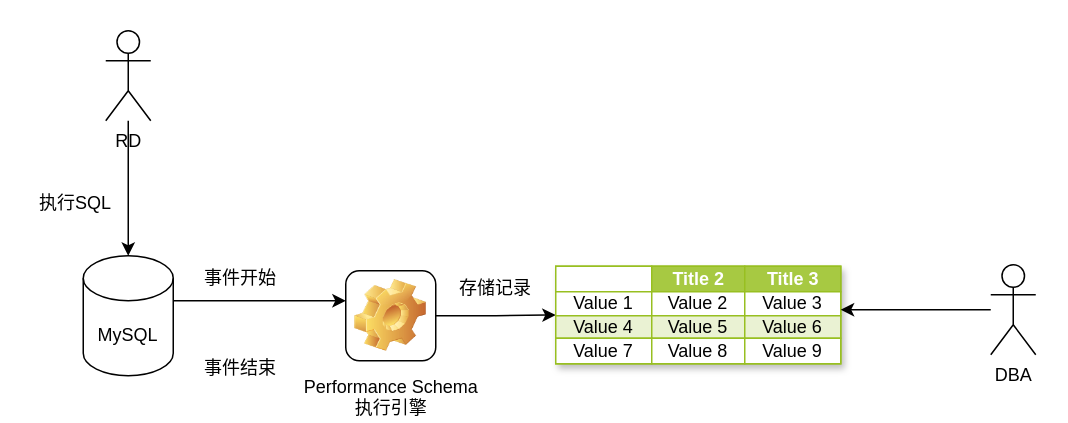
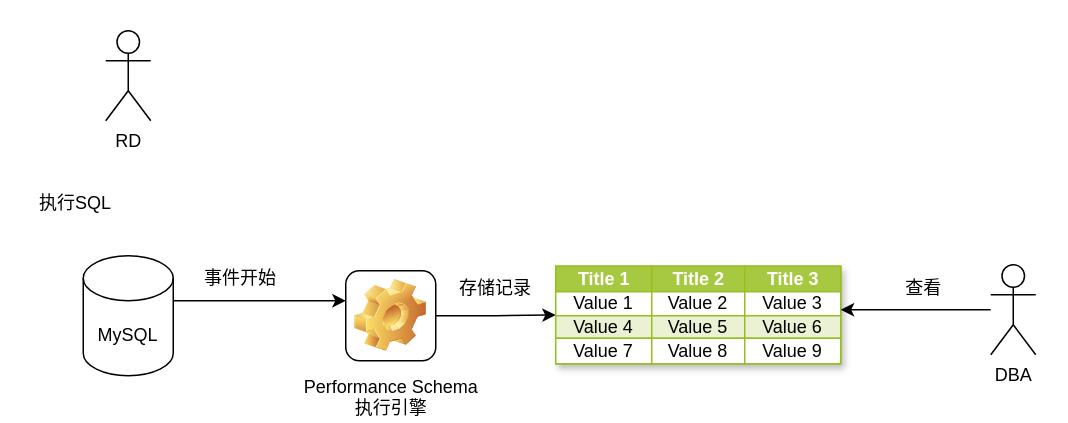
  <mxCell id="0" />
  <mxCell id="1" parent="0" />
- <mxCell id="2" style="edgeStyle=orthogonalEdgeStyle;rounded=0;orthogonalLoop=1;jettySize=auto;html=1;" edge="1" parent="1" source="3" target="5"><mxGeometry relative="1" as="geometry" /></mxCell>
  <mxCell id="3" value="RD" style="shape=umlActor;verticalLabelPosition=bottom;verticalAlign=top;html=1;outlineConnect=0;" vertex="1" parent="1"><mxGeometry x="70" y="20" width="30" height="60" as="geometry" /></mxCell>
  <mxCell id="4" style="edgeStyle=orthogonalEdgeStyle;rounded=0;orthogonalLoop=1;jettySize=auto;html=1;entryX=0;entryY=0.5;entryDx=0;entryDy=0;" edge="1" parent="1"><mxGeometry relative="1" as="geometry"><mxPoint x="115" y="200" as="sourcePoint" /><mxPoint x="230" y="200" as="targetPoint" /></mxGeometry></mxCell>
  <mxCell id="5" value="MySQL" style="shape=cylinder3;whiteSpace=wrap;html=1;boundedLbl=1;backgroundOutline=1;size=15;" vertex="1" parent="1"><mxGeometry x="55" y="170" width="60" height="80" as="geometry" /></mxCell>
  <mxCell id="6" value="" style="edgeStyle=orthogonalEdgeStyle;rounded=0;orthogonalLoop=1;jettySize=auto;html=1;" edge="1" parent="1" source="7" target="11"><mxGeometry relative="1" as="geometry" /></mxCell>
  <mxCell id="7" value="Performance Schema&lt;div&gt;执行引擎&lt;/div&gt;" style="icon;html=1;image=img/clipart/Gear_128x128.png" vertex="1" parent="1"><mxGeometry x="230" y="180" width="60" height="60" as="geometry" /></mxCell>
  <mxCell id="8" value="执行SQL" style="text;html=1;align=center;verticalAlign=middle;whiteSpace=wrap;rounded=0;" vertex="1" parent="1"><mxGeometry x="20" y="120" width="60" height="30" as="geometry" /></mxCell>
  <mxCell id="9" value="事件开始" style="text;html=1;align=center;verticalAlign=middle;whiteSpace=wrap;rounded=0;" vertex="1" parent="1"><mxGeometry x="130" y="170" width="60" height="30" as="geometry" /></mxCell>
- <mxCell id="10" value="事件结束" style="text;html=1;align=center;verticalAlign=middle;whiteSpace=wrap;rounded=0;" vertex="1" parent="1"><mxGeometry x="130" y="230" width="60" height="30" as="geometry" /></mxCell>
  <mxCell id="11" value="Assets" style="childLayout=tableLayout;recursiveResize=0;strokeColor=#98bf21;fillColor=#A7C942;shadow=1;" vertex="1" parent="1"><mxGeometry x="370" y="177" width="190" height="65" as="geometry" /></mxCell>
  <mxCell id="12" style="shape=tableRow;horizontal=0;startSize=0;swimlaneHead=0;swimlaneBody=0;top=0;left=0;bottom=0;right=0;dropTarget=0;collapsible=0;recursiveResize=0;expand=0;fontStyle=0;strokeColor=inherit;fillColor=#ffffff;" vertex="1" parent="11"><mxGeometry width="190" height="17" as="geometry" /></mxCell>
- <mxCell id="13" value="Title 1" style="connectable=0;recursiveResize=0;strokeColor=inherit;fillColor=#ffffff;align=center;fontStyle=1;fontColor=#FFFFFF;html=1;" vertex="1" parent="12"><mxGeometry width="64" height="17" as="geometry"><mxRectangle width="64" height="17" as="alternateBounds" /></mxGeometry></mxCell>
+ <mxCell id="13" value="Title 1" style="connectable=0;recursiveResize=0;strokeColor=inherit;fillColor=#A7C942;align=center;fontStyle=1;fontColor=#FFFFFF;html=1;" vertex="1" parent="12"><mxGeometry width="64" height="17" as="geometry"><mxRectangle width="64" height="17" as="alternateBounds" /></mxGeometry></mxCell>
  <mxCell id="14" value="Title 2" style="connectable=0;recursiveResize=0;strokeColor=inherit;fillColor=#A7C942;align=center;fontStyle=1;fontColor=#FFFFFF;html=1;" vertex="1" parent="12"><mxGeometry x="64" width="62" height="17" as="geometry"><mxRectangle width="62" height="17" as="alternateBounds" /></mxGeometry></mxCell>
  <mxCell id="15" value="Title 3" style="connectable=0;recursiveResize=0;strokeColor=inherit;fillColor=#A7C942;align=center;fontStyle=1;fontColor=#FFFFFF;html=1;" vertex="1" parent="12"><mxGeometry x="126" width="64" height="17" as="geometry"><mxRectangle width="64" height="17" as="alternateBounds" /></mxGeometry></mxCell>
  <mxCell id="16" value="" style="shape=tableRow;horizontal=0;startSize=0;swimlaneHead=0;swimlaneBody=0;top=0;left=0;bottom=0;right=0;dropTarget=0;collapsible=0;recursiveResize=0;expand=0;fontStyle=0;strokeColor=inherit;fillColor=#ffffff;" vertex="1" parent="11"><mxGeometry y="17" width="190" height="16" as="geometry" /></mxCell>
  <mxCell id="17" value="Value 1" style="connectable=0;recursiveResize=0;strokeColor=inherit;fillColor=inherit;align=center;whiteSpace=wrap;html=1;" vertex="1" parent="16"><mxGeometry width="64" height="16" as="geometry"><mxRectangle width="64" height="16" as="alternateBounds" /></mxGeometry></mxCell>
  <mxCell id="18" value="Value 2" style="connectable=0;recursiveResize=0;strokeColor=inherit;fillColor=inherit;align=center;whiteSpace=wrap;html=1;" vertex="1" parent="16"><mxGeometry x="64" width="62" height="16" as="geometry"><mxRectangle width="62" height="16" as="alternateBounds" /></mxGeometry></mxCell>
  <mxCell id="19" value="Value 3" style="connectable=0;recursiveResize=0;strokeColor=inherit;fillColor=inherit;align=center;whiteSpace=wrap;html=1;" vertex="1" parent="16"><mxGeometry x="126" width="64" height="16" as="geometry"><mxRectangle width="64" height="16" as="alternateBounds" /></mxGeometry></mxCell>
  <mxCell id="20" value="" style="shape=tableRow;horizontal=0;startSize=0;swimlaneHead=0;swimlaneBody=0;top=0;left=0;bottom=0;right=0;dropTarget=0;collapsible=0;recursiveResize=0;expand=0;fontStyle=1;strokeColor=inherit;fillColor=#EAF2D3;" vertex="1" parent="11"><mxGeometry y="33" width="190" height="15" as="geometry" /></mxCell>
  <mxCell id="21" value="Value 4" style="connectable=0;recursiveResize=0;strokeColor=inherit;fillColor=inherit;whiteSpace=wrap;html=1;" vertex="1" parent="20"><mxGeometry width="64" height="15" as="geometry"><mxRectangle width="64" height="15" as="alternateBounds" /></mxGeometry></mxCell>
  <mxCell id="22" value="Value 5" style="connectable=0;recursiveResize=0;strokeColor=inherit;fillColor=inherit;whiteSpace=wrap;html=1;" vertex="1" parent="20"><mxGeometry x="64" width="62" height="15" as="geometry"><mxRectangle width="62" height="15" as="alternateBounds" /></mxGeometry></mxCell>
  <mxCell id="23" value="Value 6" style="connectable=0;recursiveResize=0;strokeColor=inherit;fillColor=inherit;whiteSpace=wrap;html=1;" vertex="1" parent="20"><mxGeometry x="126" width="64" height="15" as="geometry"><mxRectangle width="64" height="15" as="alternateBounds" /></mxGeometry></mxCell>
  <mxCell id="24" value="" style="shape=tableRow;horizontal=0;startSize=0;swimlaneHead=0;swimlaneBody=0;top=0;left=0;bottom=0;right=0;dropTarget=0;collapsible=0;recursiveResize=0;expand=0;fontStyle=0;strokeColor=inherit;fillColor=#ffffff;" vertex="1" parent="11"><mxGeometry y="48" width="190" height="17" as="geometry" /></mxCell>
  <mxCell id="25" value="Value 7" style="connectable=0;recursiveResize=0;strokeColor=inherit;fillColor=inherit;fontStyle=0;align=center;whiteSpace=wrap;html=1;" vertex="1" parent="24"><mxGeometry width="64" height="17" as="geometry"><mxRectangle width="64" height="17" as="alternateBounds" /></mxGeometry></mxCell>
  <mxCell id="26" value="Value 8" style="connectable=0;recursiveResize=0;strokeColor=inherit;fillColor=inherit;fontStyle=0;align=center;whiteSpace=wrap;html=1;" vertex="1" parent="24"><mxGeometry x="64" width="62" height="17" as="geometry"><mxRectangle width="62" height="17" as="alternateBounds" /></mxGeometry></mxCell>
  <mxCell id="27" value="Value 9" style="connectable=0;recursiveResize=0;strokeColor=inherit;fillColor=inherit;fontStyle=0;align=center;whiteSpace=wrap;html=1;" vertex="1" parent="24"><mxGeometry x="126" width="64" height="17" as="geometry"><mxRectangle width="64" height="17" as="alternateBounds" /></mxGeometry></mxCell>
  <mxCell id="28" value="存储记录" style="text;html=1;align=center;verticalAlign=middle;whiteSpace=wrap;rounded=0;" vertex="1" parent="1"><mxGeometry x="300" y="177" width="60" height="30" as="geometry" /></mxCell>
  <mxCell id="29" style="edgeStyle=orthogonalEdgeStyle;rounded=0;orthogonalLoop=1;jettySize=auto;html=1;entryX=1;entryY=0.75;entryDx=0;entryDy=0;" edge="1" parent="1" source="30" target="16"><mxGeometry relative="1" as="geometry" /></mxCell>
  <mxCell id="30" value="DBA" style="shape=umlActor;verticalLabelPosition=bottom;verticalAlign=top;html=1;outlineConnect=0;" vertex="1" parent="1"><mxGeometry x="660" y="176" width="30" height="60" as="geometry" /></mxCell>
+ <mxCell id="31" value="查看" style="text;html=1;align=center;verticalAlign=middle;resizable=0;points=[];autosize=1;strokeColor=none;fillColor=none;" vertex="1" parent="1"><mxGeometry x="590" y="177" width="50" height="30" as="geometry" /></mxCell>
